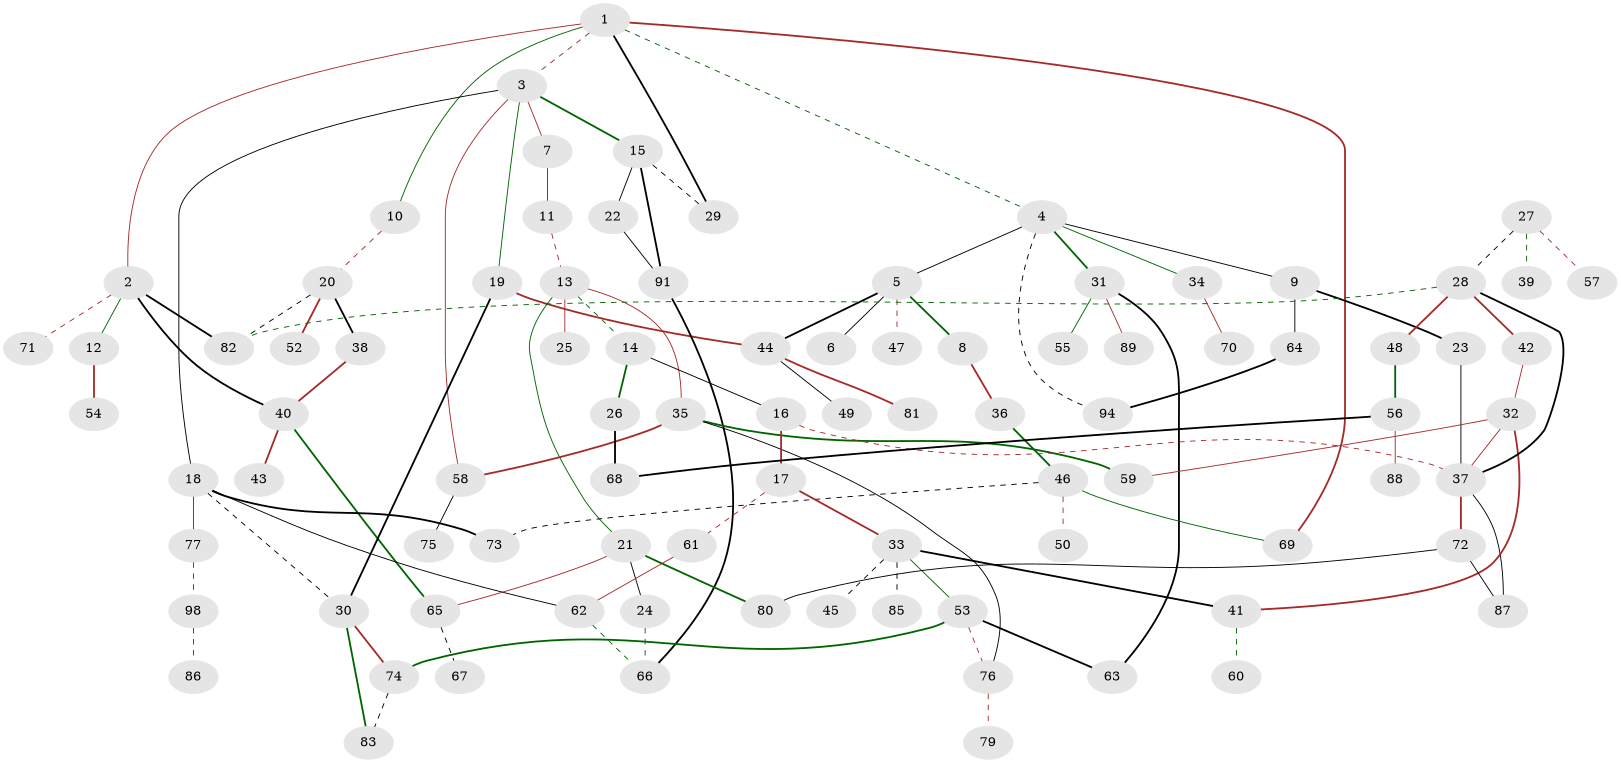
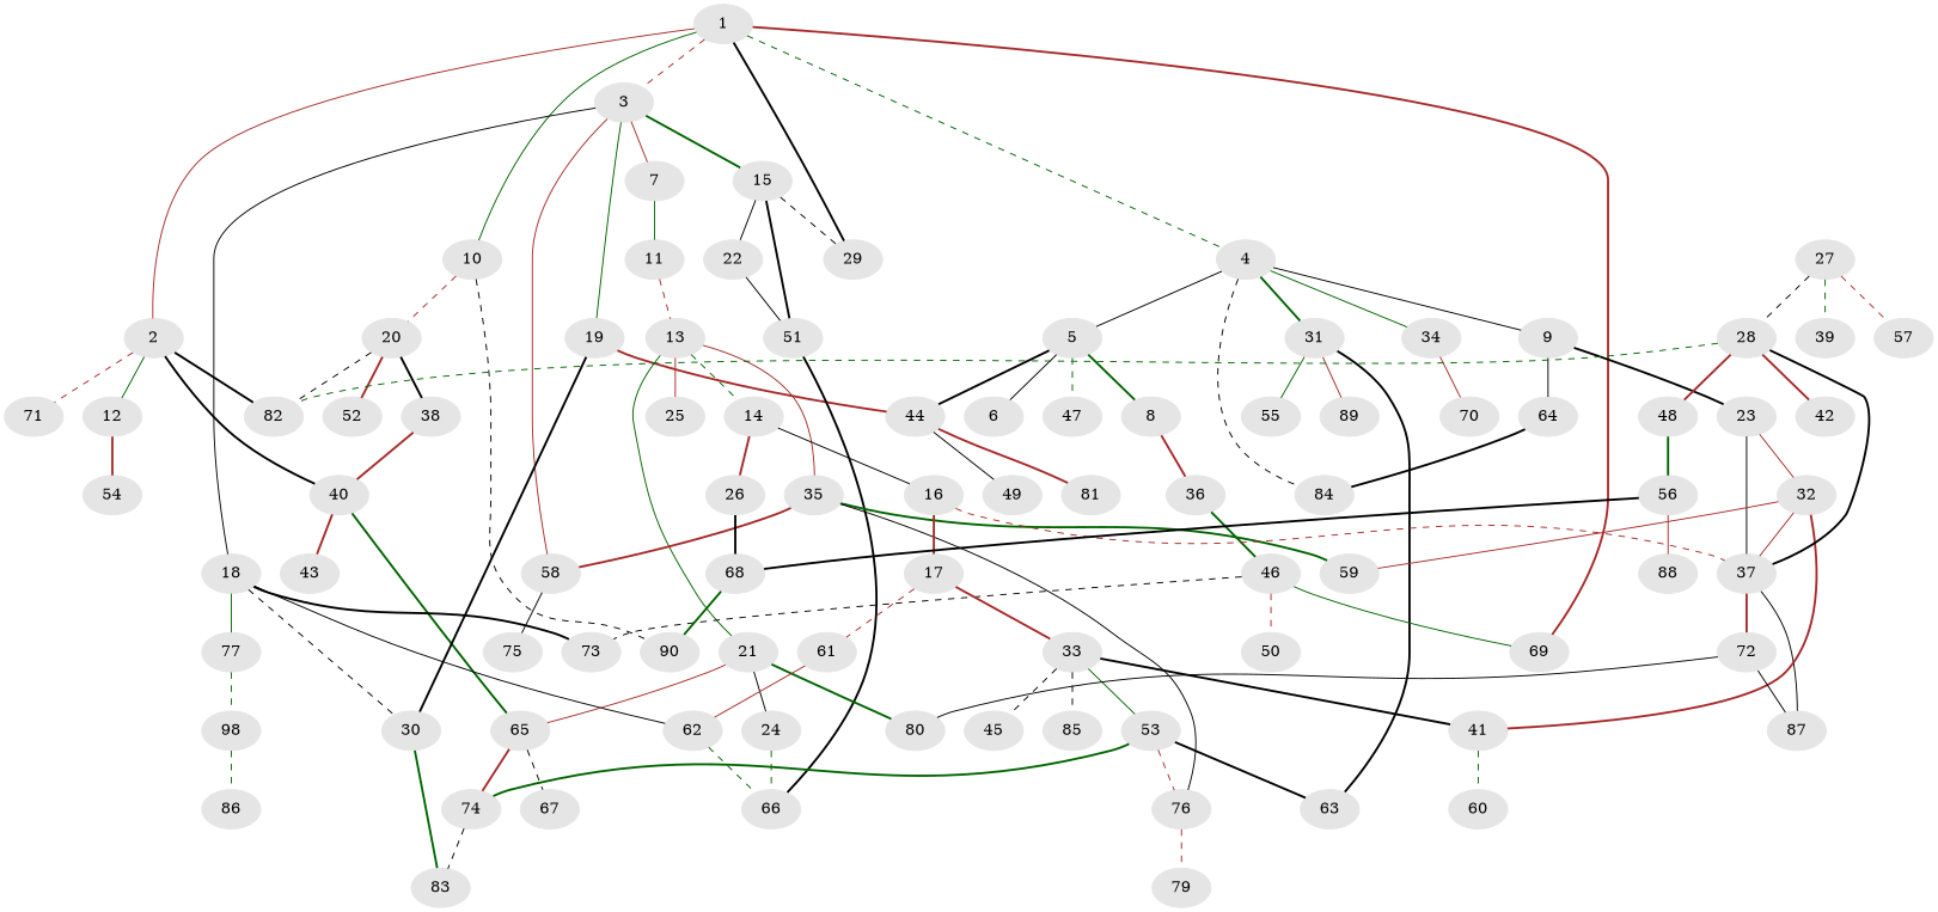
  graph {
    node [color=gray90 style=filled]
    edge [color=black style=bold]
    1
    2
    3
    4
    10
    29
    69
    12
    40
    71
    82
    7
    15
    18
    19
    58
    5
    9
    31
    34
-   84 [label=94]
+   84
    20
+   90
    54
    65
    43
    11
    22
-   51 [label=91]
+   51
    30
    62
    73
    77
    44
    75
    6
    8
    47
    23
    64
    55
    63
    89
    70
    36
    49
    81
    13
    46
    37
    32
    38
    52
    14
    21
    25
    35
    16
    26
    24
    80
    59
    76
    17
    68
    66
    33
    61
    72
    87
    41
    45
    53
    85
    83
    n76 [label=98]
    74
    67
    27
    28
    39
    57
    42
    48
    56
    60
    79
    50
    88
    86
    1 -- 2 [color=brown style=solid]
    1 -- 3 [color=brown style=dashed]
    1 -- 4 [color=darkgreen style=dashed]
    1 -- 10 [color=darkgreen style=solid]
    1 -- 29
    1 -- 69 [color=brown]
    2 -- 12 [color=darkgreen style=solid]
    2 -- 40
    2 -- 71 [color=brown style=dashed]
    2 -- 82
    3 -- 7 [color=brown style=solid]
    3 -- 15 [color=darkgreen]
    3 -- 18 [style=solid]
    3 -- 19 [color=darkgreen style=solid]
    3 -- 58 [color=brown style=solid]
    4 -- 5 [style=solid]
    4 -- 9 [style=solid]
    4 -- 31 [color=darkgreen]
    4 -- 34 [color=darkgreen style=solid]
    4 -- 84 [style=dashed]
    10 -- 20 [color=brown style=dashed]
+   10 -- 90 [style=dashed]
    12 -- 54 [color=brown]
    40 -- 65 [color=darkgreen]
    40 -- 43 [color=brown]
    7 -- 11 [color=darkgreen style=solid]
    15 -- 29 [style=dashed]
    15 -- 22 [style=solid]
    15 -- 51
    18 -- 30 [style=dashed]
    18 -- 62 [style=solid]
    18 -- 73
    18 -- 77 [color=darkgreen style=solid]
    19 -- 30
    19 -- 44 [color=brown]
    58 -- 75 [style=solid]
    5 -- 44
    5 -- 6 [style=solid]
    5 -- 8 [color=darkgreen]
-   5 -- 47 [color=brown style=dashed]
+   5 -- 47 [color=darkgreen style=dashed]
    9 -- 23
    9 -- 64 [style=solid]
    31 -- 55 [color=darkgreen style=solid]
    31 -- 63
    31 -- 89 [color=brown style=solid]
    34 -- 70 [color=brown style=solid]
    20 -- 82 [style=dashed]
    20 -- 38
    20 -- 52 [color=brown]
-   30 -- 74 [color=brown]
+   65 -- 74 [color=brown]
    65 -- 67 [style=dashed]
    11 -- 13 [color=brown style=dashed]
    22 -- 51 [style=solid]
    51 -- 66
    30 -- 83 [color=darkgreen]
    62 -- 66 [color=darkgreen style=dashed]
    77 -- n76 [color=darkgreen style=dashed]
    44 -- 49 [style=solid]
    44 -- 81 [color=brown]
    8 -- 36 [color=brown]
    23 -- 37 [style=solid]
-   42 -- 32 [color=brown style=solid]
+   23 -- 32 [color=brown style=solid]
    64 -- 84
    36 -- 46 [color=darkgreen]
    13 -- 14 [color=darkgreen style=dashed]
    13 -- 21 [color=darkgreen style=solid]
    13 -- 25 [color=brown style=solid]
    13 -- 35 [color=brown style=solid]
    46 -- 69 [color=darkgreen style=solid]
    46 -- 73 [style=dashed]
    46 -- 50 [color=brown style=dashed]
    37 -- 72 [color=brown]
    37 -- 87 [style=solid]
    32 -- 37 [color=brown style=solid]
    32 -- 59 [color=brown style=solid]
    32 -- 41 [color=brown]
    38 -- 40 [color=brown]
    14 -- 16 [style=solid]
-   14 -- 26 [color=darkgreen]
+   14 -- 26 [color=brown]
    21 -- 65 [color=brown style=solid]
    21 -- 24 [style=solid]
    21 -- 80 [color=darkgreen]
    35 -- 58 [color=brown]
    35 -- 59 [color=darkgreen]
    35 -- 76 [style=solid]
    16 -- 37 [color=brown style=dashed]
    16 -- 17 [color=brown]
    26 -- 68
    24 -- 66 [color=darkgreen style=dashed]
    76 -- 79 [color=brown style=dashed]
    17 -- 33 [color=brown]
    17 -- 61 [color=brown style=dashed]
+   68 -- 90 [color=darkgreen]
    33 -- 41
    33 -- 45 [style=dashed]
    33 -- 53 [color=darkgreen style=solid]
    33 -- 85 [style=dashed]
    61 -- 62 [color=brown style=solid]
    72 -- 80 [style=solid]
    72 -- 87 [style=solid]
    41 -- 60 [color=darkgreen style=dashed]
    53 -- 63
    53 -- 76 [color=brown style=dashed]
    53 -- 74 [color=darkgreen]
    n76 -- 86 [color=darkgreen style=dashed]
    74 -- 83 [style=dashed]
    27 -- 28 [style=dashed]
    27 -- 39 [color=darkgreen style=dashed]
    27 -- 57 [color=brown style=dashed]
    28 -- 82 [color=darkgreen style=dashed]
    28 -- 37
    28 -- 42 [color=brown]
    28 -- 48 [color=brown]
    48 -- 56 [color=darkgreen]
    56 -- 68
    56 -- 88 [color=brown style=solid]
  }
